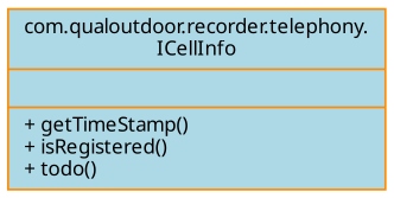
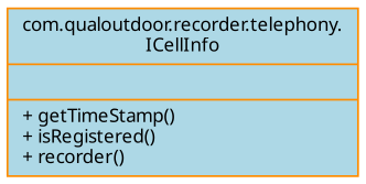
  digraph {
    fontname="Noto Sans"
-   n1 [color=darkorange fillcolor=lightblue fontcolor=black fontname="Noto Sans" fontsize=10 height=0.2 label="{com.qualoutdoor.recorder.telephony.\lICellInfo\n||+ getTimeStamp()\l+ isRegistered()\l+ todo()\l}" shape=record style=filled width=0.4]
+   n1 [color=darkorange fillcolor=lightblue fontcolor=black fontname="Noto Sans" fontsize=10 height=0.2 label="{com.qualoutdoor.recorder.telephony.\lICellInfo\n||+ getTimeStamp()\l+ isRegistered()\l+ recorder()\l}" shape=record style=filled width=0.4]
  }
